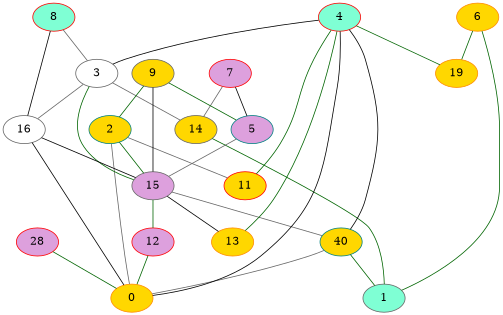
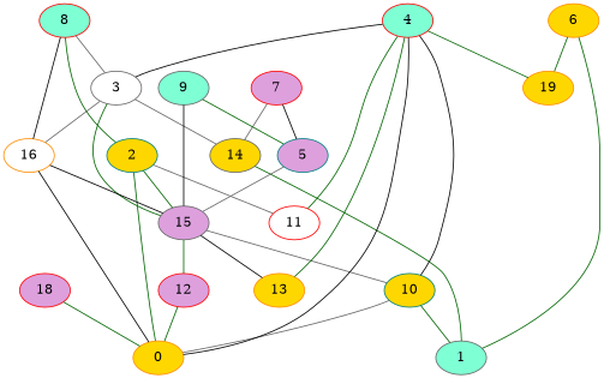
  digraph {
    node [color=gray40 fillcolor=gold style=filled]
    edge [color=darkgreen dir=none]
    6 [color=darkorange]
    1 [fillcolor=aquamarine]
    19 [color=darkorange]
-   10 [color=teal label=40]
+   10 [color=teal]
    0 [color=darkorange]
    2 [color=teal]
-   11 [color=red]
+   11 [color=red fillcolor=white]
    15 [fillcolor=plum]
    12 [color=red fillcolor=plum]
    13 [color=darkorange]
    8 [color=red fillcolor=aquamarine]
    3 [fillcolor=white]
-   16 [fillcolor=white]
+   16 [color=darkorange fillcolor=white]
    14
    5 [color=teal fillcolor=plum]
    7 [color=red fillcolor=plum]
-   9
-   18 [color=red fillcolor=plum label=28]
+   9 [fillcolor=aquamarine]
+   18 [color=red fillcolor=plum]
    4 [color=red fillcolor=aquamarine]
    subgraph sub_1 {
      6
      1
      19
      10
      0
      2
      11
      15
      12
      13
      8
      3
      16
      14
      5
      7
      9
      18
      4
    }
    6 -> 1
    6 -> 19
    10 -> 1
    10 -> 0 [color=gray40]
-   2 -> 0 [color=gray40]
+   2 -> 0
    2 -> 11 [color=gray40]
    2 -> 15
    15 -> 10 [color=gray40]
    15 -> 12
    15 -> 13 [color=black]
    12 -> 0
-   9 -> 2
+   8 -> 2
    8 -> 3 [color=gray40]
    8 -> 16 [color=black]
    3 -> 15
    3 -> 16 [color=gray40]
    3 -> 14 [color=gray40]
    16 -> 0 [color=black]
    16 -> 15 [color=black]
    14 -> 1
    5 -> 15 [color=gray40]
    7 -> 14 [color=gray40]
    7 -> 5 [color=black]
    9 -> 15 [color=black]
    9 -> 5
    18 -> 0
    4 -> 19
    4 -> 10 [color=black]
    4 -> 0 [color=black]
    4 -> 11
    4 -> 13
    4 -> 3 [color=black]
  }
